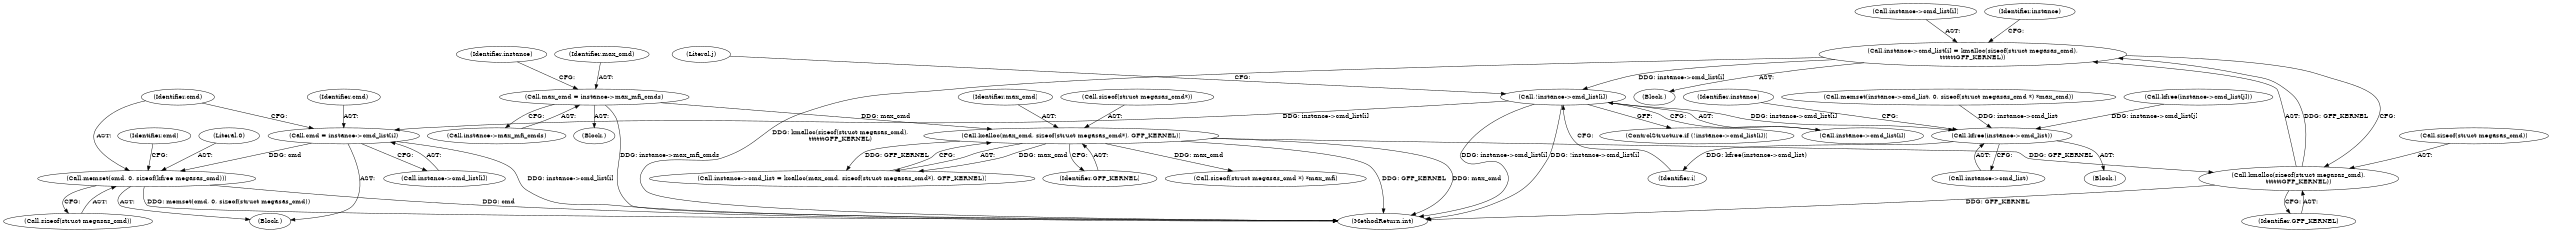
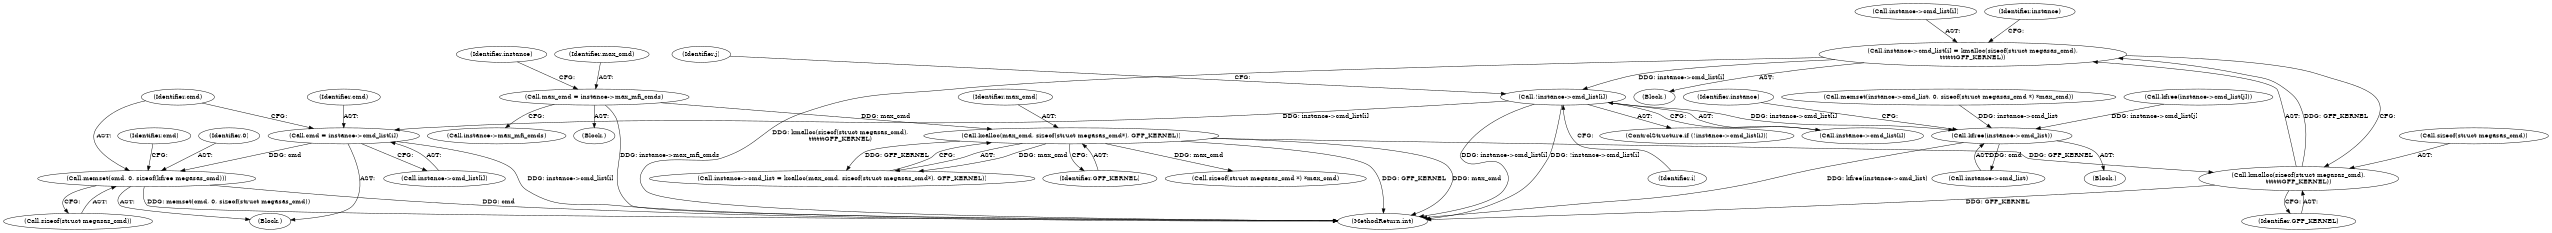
  digraph {
    n1 [label="(Call,!instance->cmd_list[i])"]
    n2 [label="(Call,kfree(instance->cmd_list))"]
    n3 [label="(Call,cmd = instance->cmd_list[i])"]
    n4 [label="(ControlStructure,if (!instance->cmd_list[i]))"]
    n5 [label="(MethodReturn,int)"]
    n6 [label="(Call,instance->cmd_list[i])"]
    n7 [label="(Block,)"]
    n8 [label="(Call,instance->cmd_list)"]
    n9 [label="(Call,memset(cmd, 0, sizeof(kfree megasas_cmd)))"]
    n10 [label="(Block,)"]
    n11 [label="(Call,instance->cmd_list[i])"]
    n12 [label="(Call,instance->cmd_list[i] = kmalloc(sizeof(struct megasas_cmd),\n\t\t\t\t\t\tGFP_KERNEL))"]
    n13 [label="(Call,kmalloc(sizeof(struct megasas_cmd),\n\t\t\t\t\t\tGFP_KERNEL))"]
    n14 [label="(Block,)"]
    n15 [label="(Identifier,GFP_KERNEL)"]
    n16 [label="(Call,kcalloc(max_cmd, sizeof(struct megasas_cmd*), GFP_KERNEL))"]
    n17 [label="(Call,instance->cmd_list = kcalloc(max_cmd, sizeof(struct megasas_cmd*), GFP_KERNEL))"]
    n18 [label="(Identifier,GFP_KERNEL)"]
-   n19 [label="(Call,sizeof(struct megasas_cmd *) *max_mfi)"]
+   n19 [label="(Call,sizeof(struct megasas_cmd *) *max_cmd)"]
    n20 [label="(Call,max_cmd = instance->max_mfi_cmds)"]
    n21 [label="(Call,instance->max_mfi_cmds)"]
    n22 [label="(Block,)"]
    n23 [label="(Call,sizeof(struct megasas_cmd))"]
    n24 [label="(Identifier,instance)"]
    n25 [label="(Identifier,i)"]
    n26 [label="(Call,instance->cmd_list[i])"]
    n27 [label="(Identifier,max_cmd)"]
    n28 [label="(Identifier,cmd)"]
-   n29 [label="(Call,sizeof(struct megasas_cmd*))"]
    n30 [label="(Call,sizeof(struct megasas_cmd))"]
-   n31 [label="(Literal,0)"]
-   n32 [label="(Literal,j)"]
+   n31 [label="(Identifier,0)"]
+   n32 [label="(Identifier,j)"]
    n33 [label="(Call,memset(instance->cmd_list, 0, sizeof(struct megasas_cmd *) *max_cmd))"]
    n34 [label="(Identifier,instance)"]
    n35 [label="(Identifier,max_cmd)"]
    n36 [label="(Identifier,instance)"]
    n37 [label="(Call,kfree(instance->cmd_list[j]))"]
    n38 [label="(Identifier,cmd)"]
    n39 [label="(Identifier,cmd)"]
    n1 -> n2 [label="DDG: instance->cmd_list[i]"]
    n1 -> n3 [label="DDG: instance->cmd_list[i]"]
-   n1 -> n4 [label="GFP: "]
+   n1 -> n4 [label="AST: "]
    n1 -> n5 [label="DDG: instance->cmd_list[i]"]
    n1 -> n5 [label="DDG: !instance->cmd_list[i]"]
    n1 -> n6 [label="CFG: "]
-   n2 -> n25 [label="DDG: kfree(instance->cmd_list)"]
+   n2 -> n5 [label="DDG: kfree(instance->cmd_list)"]
    n2 -> n7 [label="AST: "]
-   n2 -> n8 [label="CFG: "]
+   n2 -> n8 [label="DDG: cmd"]
    n3 -> n5 [label="DDG: instance->cmd_list[i]"]
    n3 -> n9 [label="DDG: cmd"]
    n3 -> n10 [label="AST: "]
    n3 -> n11 [label="CFG: "]
    n6 -> n1 [label="AST: "]
    n8 -> n2 [label="AST: "]
    n9 -> n5 [label="DDG: memset(cmd, 0, sizeof(struct megasas_cmd))"]
    n9 -> n5 [label="DDG: cmd"]
    n9 -> n10 [label="AST: "]
    n9 -> n23 [label="CFG: "]
    n11 -> n3 [label="AST: "]
    n12 -> n1 [label="DDG: instance->cmd_list[i]"]
    n12 -> n5 [label="DDG: kmalloc(sizeof(struct megasas_cmd),\n\t\t\t\t\t\tGFP_KERNEL)"]
    n12 -> n13 [label="CFG: "]
    n12 -> n14 [label="AST: "]
    n13 -> n5 [label="DDG: GFP_KERNEL"]
    n13 -> n12 [label="AST: "]
    n13 -> n12 [label="DDG: GFP_KERNEL"]
    n13 -> n15 [label="CFG: "]
    n15 -> n13 [label="AST: "]
    n16 -> n5 [label="DDG: GFP_KERNEL"]
    n16 -> n5 [label="DDG: max_cmd"]
    n16 -> n13 [label="DDG: GFP_KERNEL"]
    n16 -> n17 [label="AST: "]
    n16 -> n17 [label="DDG: max_cmd"]
    n16 -> n17 [label="DDG: GFP_KERNEL"]
    n16 -> n18 [label="CFG: "]
    n16 -> n19 [label="DDG: max_cmd"]
    n17 -> n16 [label="CFG: "]
    n18 -> n16 [label="AST: "]
    n20 -> n5 [label="DDG: instance->max_mfi_cmds"]
    n20 -> n16 [label="DDG: max_cmd"]
    n20 -> n21 [label="CFG: "]
    n20 -> n22 [label="AST: "]
-   n21 -> n20 [label="AST: "]
    n23 -> n9 [label="AST: "]
    n24 -> n2 [label="CFG: "]
    n25 -> n1 [label="CFG: "]
    n26 -> n12 [label="AST: "]
    n27 -> n16 [label="AST: "]
    n28 -> n3 [label="AST: "]
-   n29 -> n16 [label="AST: "]
    n30 -> n13 [label="AST: "]
    n31 -> n9 [label="AST: "]
    n32 -> n1 [label="CFG: "]
    n33 -> n2 [label="DDG: instance->cmd_list"]
    n34 -> n12 [label="CFG: "]
    n35 -> n20 [label="AST: "]
    n36 -> n20 [label="CFG: "]
    n37 -> n2 [label="DDG: instance->cmd_list[j]"]
    n38 -> n3 [label="CFG: "]
    n38 -> n9 [label="AST: "]
    n39 -> n9 [label="CFG: "]
  }
